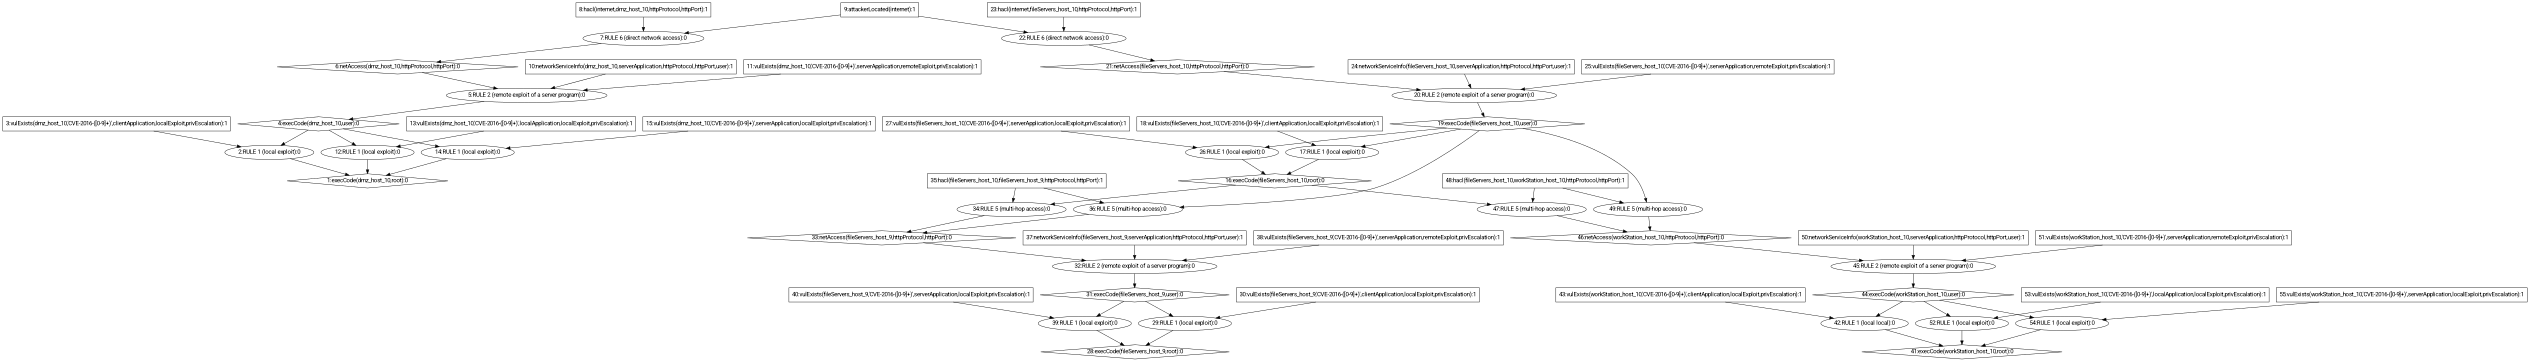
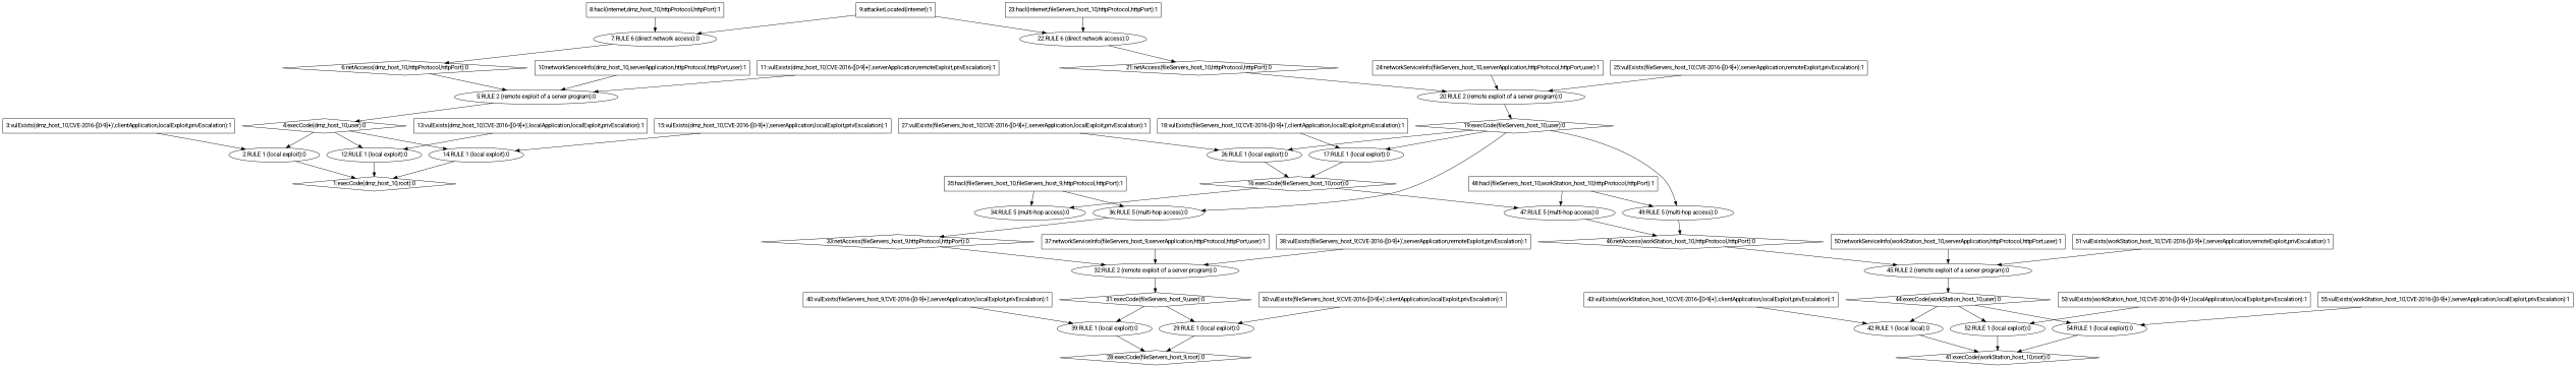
  digraph {
    fontname=Roboto
    node [fontname=Roboto shape=box]
    edge [fontname=Roboto]
    n1 [label="1:execCode(dmz_host_10,root):0" shape=diamond]
    n2 [label="2:RULE 1 (local exploit):0" shape=ellipse]
    n3 [label="3:vulExists(dmz_host_10,'CVE-2016-([0-9]+)',clientApplication,localExploit,privEscalation):1"]
    n4 [label="4:execCode(dmz_host_10,user):0" shape=diamond]
    n5 [label="12:RULE 1 (local exploit):0" shape=ellipse]
    n6 [label="14:RULE 1 (local exploit):0" shape=ellipse]
    n7 [label="5:RULE 2 (remote exploit of a server program):0" shape=ellipse]
    n8 [label="6:netAccess(dmz_host_10,httpProtocol,httpPort):0" shape=diamond]
    n9 [label="7:RULE 6 (direct network access):0" shape=ellipse]
    n10 [label="8:hacl(internet,dmz_host_10,httpProtocol,httpPort):1"]
    n11 [label="9:attackerLocated(internet):1"]
    n12 [label="22:RULE 6 (direct network access):0" shape=ellipse]
    n13 [label="21:netAccess(fileServers_host_10,httpProtocol,httpPort):0" shape=diamond]
    n14 [label="10:networkServiceInfo(dmz_host_10,serverApplication,httpProtocol,httpPort,user):1"]
    n15 [label="11:vulExists(dmz_host_10,'CVE-2016-([0-9]+)',serverApplication,remoteExploit,privEscalation):1"]
    n16 [label="13:vulExists(dmz_host_10,'CVE-2016-([0-9]+)',localApplication,localExploit,privEscalation):1"]
    n17 [label="15:vulExists(dmz_host_10,'CVE-2016-([0-9]+)',serverApplication,localExploit,privEscalation):1"]
    n18 [label="16:execCode(fileServers_host_10,root):0" shape=diamond]
    n19 [label="34:RULE 5 (multi-hop access):0" shape=ellipse]
    n20 [label="47:RULE 5 (multi-hop access):0" shape=ellipse]
    n21 [label="33:netAccess(fileServers_host_9,httpProtocol,httpPort):0" shape=diamond]
    n22 [label="46:netAccess(workStation_host_10,httpProtocol,httpPort):0" shape=diamond]
    n23 [label="17:RULE 1 (local exploit):0" shape=ellipse]
    n24 [label="18:vulExists(fileServers_host_10,'CVE-2016-([0-9]+)',clientApplication,localExploit,privEscalation):1"]
    n25 [label="19:execCode(fileServers_host_10,user):0" shape=diamond]
    n26 [label="26:RULE 1 (local exploit):0" shape=ellipse]
    n27 [label="36:RULE 5 (multi-hop access):0" shape=ellipse]
    n28 [label="49:RULE 5 (multi-hop access):0" shape=ellipse]
    n29 [label="20:RULE 2 (remote exploit of a server program):0" shape=ellipse]
    n30 [label="23:hacl(internet,fileServers_host_10,httpProtocol,httpPort):1"]
    n31 [label="24:networkServiceInfo(fileServers_host_10,serverApplication,httpProtocol,httpPort,user):1"]
    n32 [label="25:vulExists(fileServers_host_10,'CVE-2016-([0-9]+)',serverApplication,remoteExploit,privEscalation):1"]
    n33 [label="27:vulExists(fileServers_host_10,'CVE-2016-([0-9]+)',serverApplication,localExploit,privEscalation):1"]
    n34 [label="28:execCode(fileServers_host_9,root):0" shape=diamond]
    n35 [label="29:RULE 1 (local exploit):0" shape=ellipse]
    n36 [label="30:vulExists(fileServers_host_9,'CVE-2016-([0-9]+)',clientApplication,localExploit,privEscalation):1"]
    n37 [label="31:execCode(fileServers_host_9,user):0" shape=diamond]
    n38 [label="39:RULE 1 (local exploit):0" shape=ellipse]
    n39 [label="32:RULE 2 (remote exploit of a server program):0" shape=ellipse]
    n40 [label="35:hacl(fileServers_host_10,fileServers_host_9,httpProtocol,httpPort):1"]
    n41 [label="37:networkServiceInfo(fileServers_host_9,serverApplication,httpProtocol,httpPort,user):1"]
    n42 [label="38:vulExists(fileServers_host_9,'CVE-2016-([0-9]+)',serverApplication,remoteExploit,privEscalation):1"]
    n43 [label="40:vulExists(fileServers_host_9,'CVE-2016-([0-9]+)',serverApplication,localExploit,privEscalation):1"]
    n44 [label="41:execCode(workStation_host_10,root):0" shape=diamond]
    n45 [label="42:RULE 1 (local local):0" shape=ellipse]
    n46 [label="43:vulExists(workStation_host_10,'CVE-2016-([0-9]+)',clientApplication,localExploit,privEscalation):1"]
    n47 [label="44:execCode(workStation_host_10,user):0" shape=diamond]
    n48 [label="52:RULE 1 (local exploit):0" shape=ellipse]
    n49 [label="54:RULE 1 (local exploit):0" shape=ellipse]
    n50 [label="45:RULE 2 (remote exploit of a server program):0" shape=ellipse]
    n51 [label="48:hacl(fileServers_host_10,workStation_host_10,httpProtocol,httpPort):1"]
    n52 [label="50:networkServiceInfo(workStation_host_10,serverApplication,httpProtocol,httpPort,user):1"]
    n53 [label="51:vulExists(workStation_host_10,'CVE-2016-([0-9]+)',serverApplication,remoteExploit,privEscalation):1"]
    n54 [label="53:vulExists(workStation_host_10,'CVE-2016-([0-9]+)',localApplication,localExploit,privEscalation):1"]
    n55 [label="55:vulExists(workStation_host_10,'CVE-2016-([0-9]+)',serverApplication,localExploit,privEscalation):1"]
    n2 -> n1
    n3 -> n2
    n4 -> n2
    n4 -> n5
    n4 -> n6
    n5 -> n1
    n6 -> n1
    n7 -> n4
    n8 -> n7
    n9 -> n8
    n10 -> n9
    n11 -> n9
    n11 -> n12
    n12 -> n13
    n13 -> n29
    n14 -> n7
    n15 -> n7
    n16 -> n5
    n17 -> n6
    n18 -> n19
    n18 -> n20
-   n19 -> n21
    n20 -> n22
    n21 -> n39
    n22 -> n50
    n23 -> n18
    n24 -> n23
    n25 -> n23
    n25 -> n26
    n25 -> n27
    n25 -> n28
    n26 -> n18
    n27 -> n21
    n28 -> n22
    n29 -> n25
    n30 -> n12
    n31 -> n29
    n32 -> n29
    n33 -> n26
    n35 -> n34
    n36 -> n35
    n37 -> n35
    n37 -> n38
    n38 -> n34
    n39 -> n37
    n40 -> n19
    n40 -> n27
    n41 -> n39
    n42 -> n39
    n43 -> n38
    n45 -> n44
    n46 -> n45
    n47 -> n45
    n47 -> n48
    n47 -> n49
    n48 -> n44
    n49 -> n44
    n50 -> n47
    n51 -> n20
    n51 -> n28
    n52 -> n50
    n53 -> n50
    n54 -> n48
    n55 -> n49
  }
